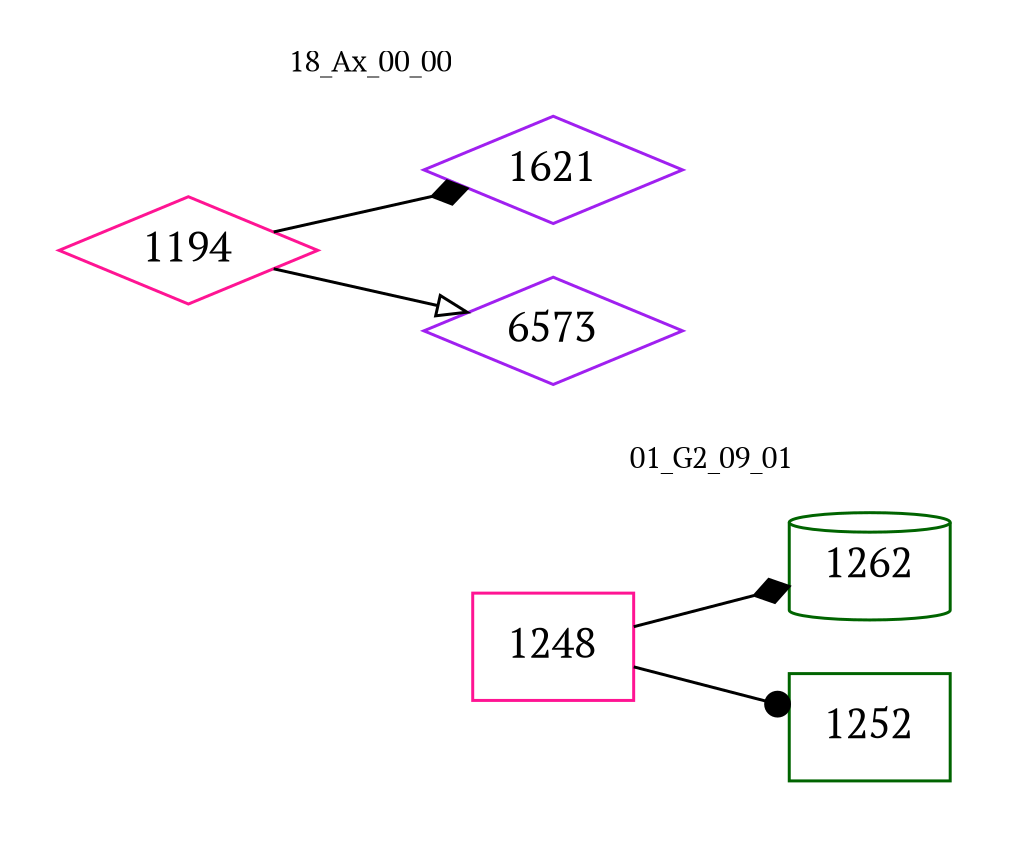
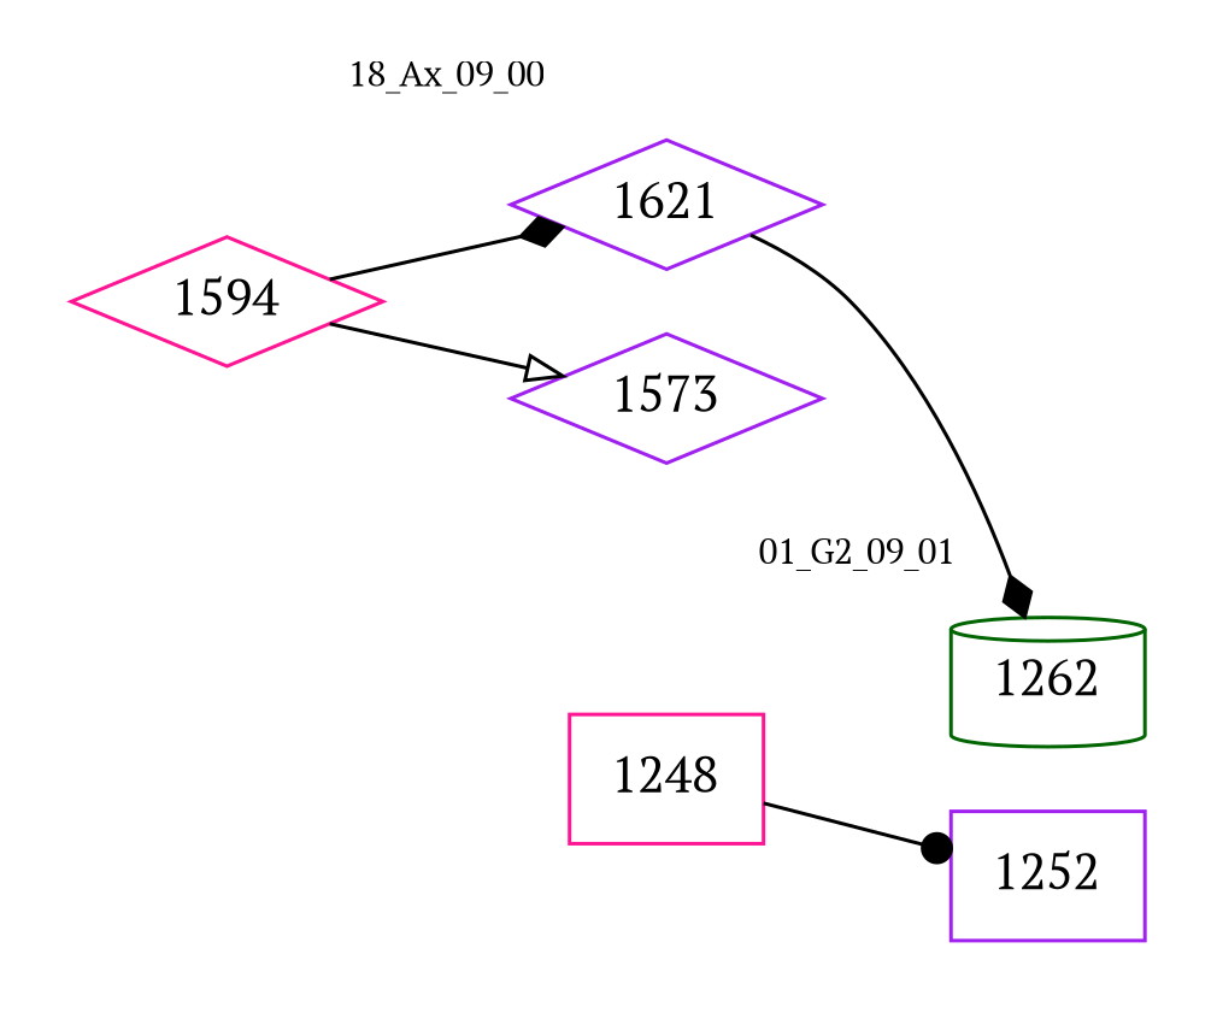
  digraph {
    fontname="PT Serif"
    rankdir=LR
    node [color=deeppink fontname="PT Serif" shape=diamond]
    edge [arrowhead=diamond color=black fontname="PT Serif" style=solid]
-   n1 [label=1194]
-   n2 [color=purple label=6573]
+   n1 [label=1594]
+   n2 [color=purple label=1573]
    n3 [color=purple label=1621]
    n4 [label=1248 shape=box]
-   n5 [color=darkgreen label=1252 shape=box]
+   n5 [color=purple label=1252 shape=box]
    n6 [color=darkgreen label=1262 shape=cylinder]
    subgraph cluster_1 {
      color=white
      fontsize=10
-     label="18_Ax_00_00"
+     label="18_Ax_09_00"
      n1
      n2
      n3
    }
    subgraph cluster_2 {
      color=white
      fontsize=10
      label="01_G2_09_01"
      n4
      n5
      n6
    }
    n1 -> n2 [arrowhead=onormal]
    n1 -> n3
    n4 -> n5 [arrowhead=dot]
-   n4 -> n6
+   n3 -> n6
  }
